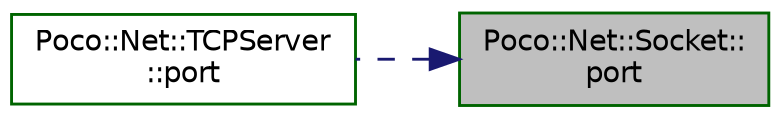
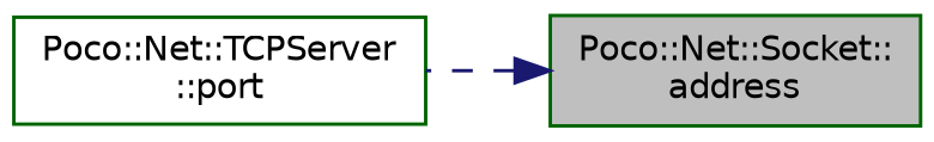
  digraph {
    rankdir=RL
    node [color=darkgreen fontname=Helvetica fontsize=10 shape=record style=filled]
-   n1 [fillcolor=grey75 fontcolor=black height=0.2 label="Poco::Net::Socket::\lport" width=0.4]
+   n1 [fillcolor=grey75 fontcolor=black height=0.2 label="Poco::Net::Socket::\laddress" width=0.4]
    n2 [fillcolor=white height=0.2 label="Poco::Net::TCPServer\l::port" width=0.4]
    n1 -> n2 [color=midnightblue dir=back fontname=Helvetica fontsize=10 labelfontname=Helvetica labelfontsize=10 style=dashed]
  }
